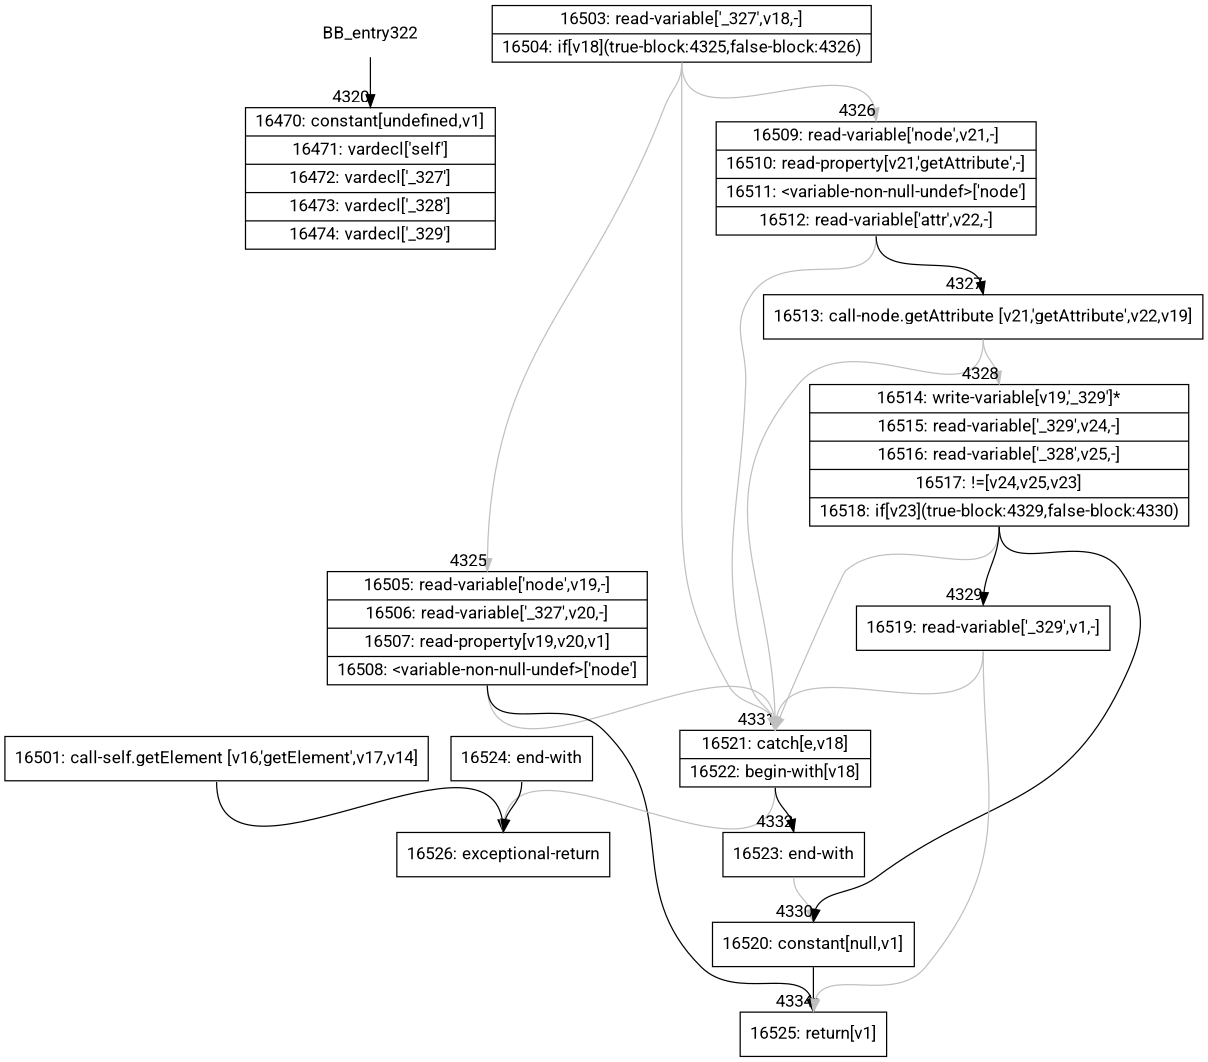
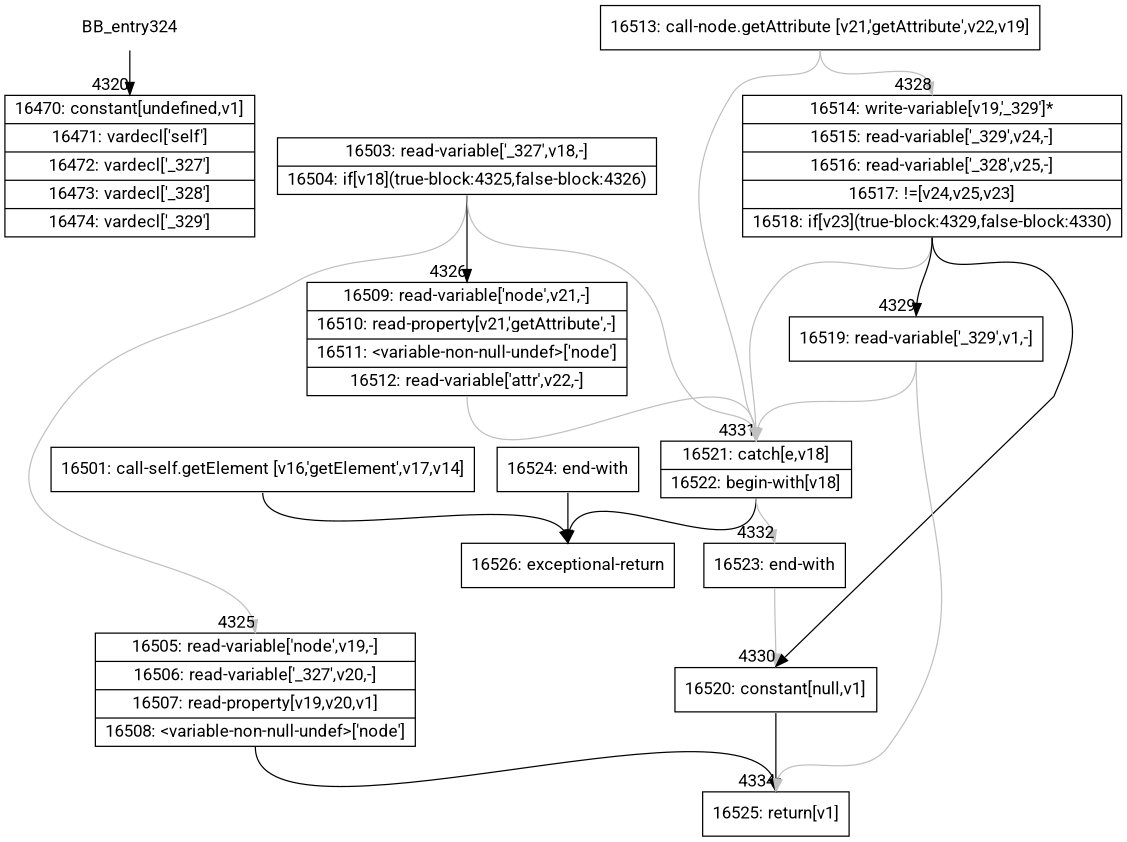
  digraph {
    fontname=Roboto
    rankdir=TD
    node [fontname=Roboto shape=record]
    edge [fontname=Roboto headport=n tailport=s color=gray]
-   BB_entry324 [shape=none label=BB_entry322]
+   BB_entry324 [shape=none]
    n2 [label="{16470: constant[undefined,v1]|16471: vardecl['self']|16472: vardecl['_327']|16473: vardecl['_328']|16474: vardecl['_329']}"]
    n3 [label="{16501: call-self.getElement [v16,'getElement',v17,v14]}"]
    n4 [label="{16526: exceptional-return}"]
    n5 [label="{16503: read-variable['_327',v18,-]|16504: if[v18](true-block:4325,false-block:4326)}"]
    n6 [label="{16505: read-variable['node',v19,-]|16506: read-variable['_327',v20,-]|16507: read-property[v19,v20,v1]|16508: \<variable-non-null-undef\>['node']}"]
    n7 [label="{16509: read-variable['node',v21,-]|16510: read-property[v21,'getAttribute',-]|16511: \<variable-non-null-undef\>['node']|16512: read-variable['attr',v22,-]}"]
    n8 [label="{16521: catch[e,v18]|16522: begin-with[v18]}"]
    n9 [label="{16525: return[v1]}"]
    n10 [label="{16513: call-node.getAttribute [v21,'getAttribute',v22,v19]}"]
    n11 [label="{16523: end-with}"]
    n12 [label="{16514: write-variable[v19,'_329']*|16515: read-variable['_329',v24,-]|16516: read-variable['_328',v25,-]|16517: !=[v24,v25,v23]|16518: if[v23](true-block:4329,false-block:4330)}"]
    n13 [label="{16520: constant[null,v1]}"]
    n14 [label="{16519: read-variable['_329',v1,-]}"]
    n15 [label="{16524: end-with}"]
    BB_entry324 -> n2 [headlabel="    4320" color=""]
    n3 -> n4 [color=black]
    n5 -> n6 [headlabel="      4325"]
-   n5 -> n7 [headlabel="      4326"]
+   n5 -> n7 [headlabel="      4326" color=""]
    n5 -> n8 [headlabel="      4331"]
-   n6 -> n8
    n6 -> n9 [headlabel="      4334" color=""]
    n7 -> n8
-   n7 -> n10 [headlabel="      4327" color=""]
-   n8 -> n4
-   n8 -> n11 [headlabel="      4332" color=""]
+   n8 -> n4 [color=black]
+   n8 -> n11 [headlabel="      4332"]
    n10 -> n8
    n10 -> n12 [headlabel="      4328"]
    n11 -> n13
    n12 -> n8
    n12 -> n13 [headlabel="      4330" color=""]
    n12 -> n14 [headlabel="      4329" color=""]
    n13 -> n9 [color=""]
    n14 -> n8
    n14 -> n9
    n15 -> n4 [color=""]
  }
